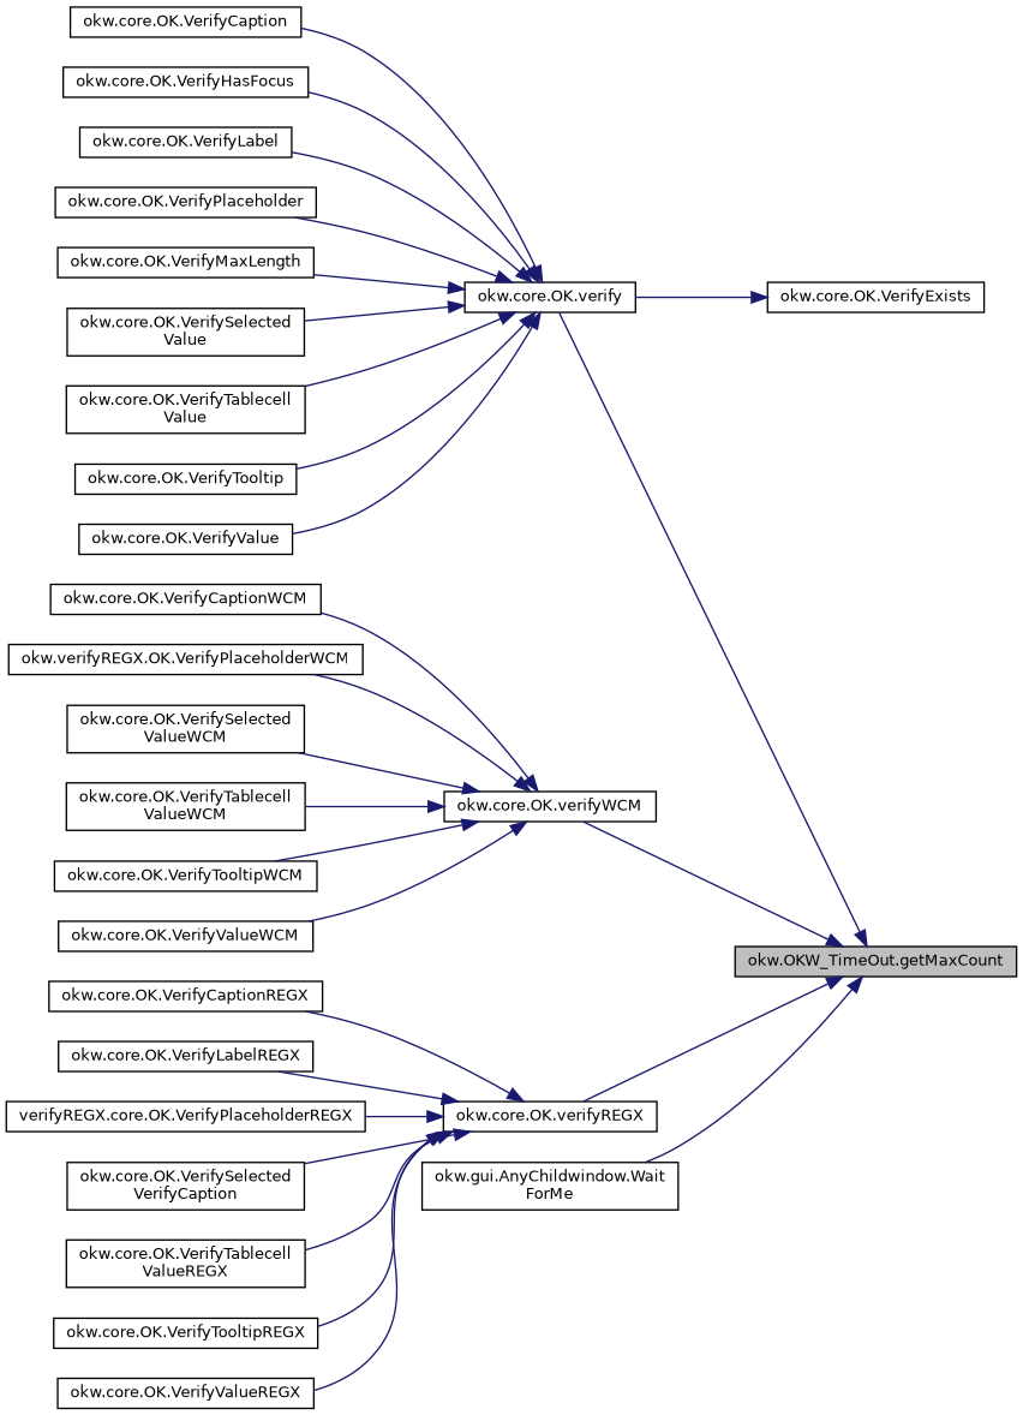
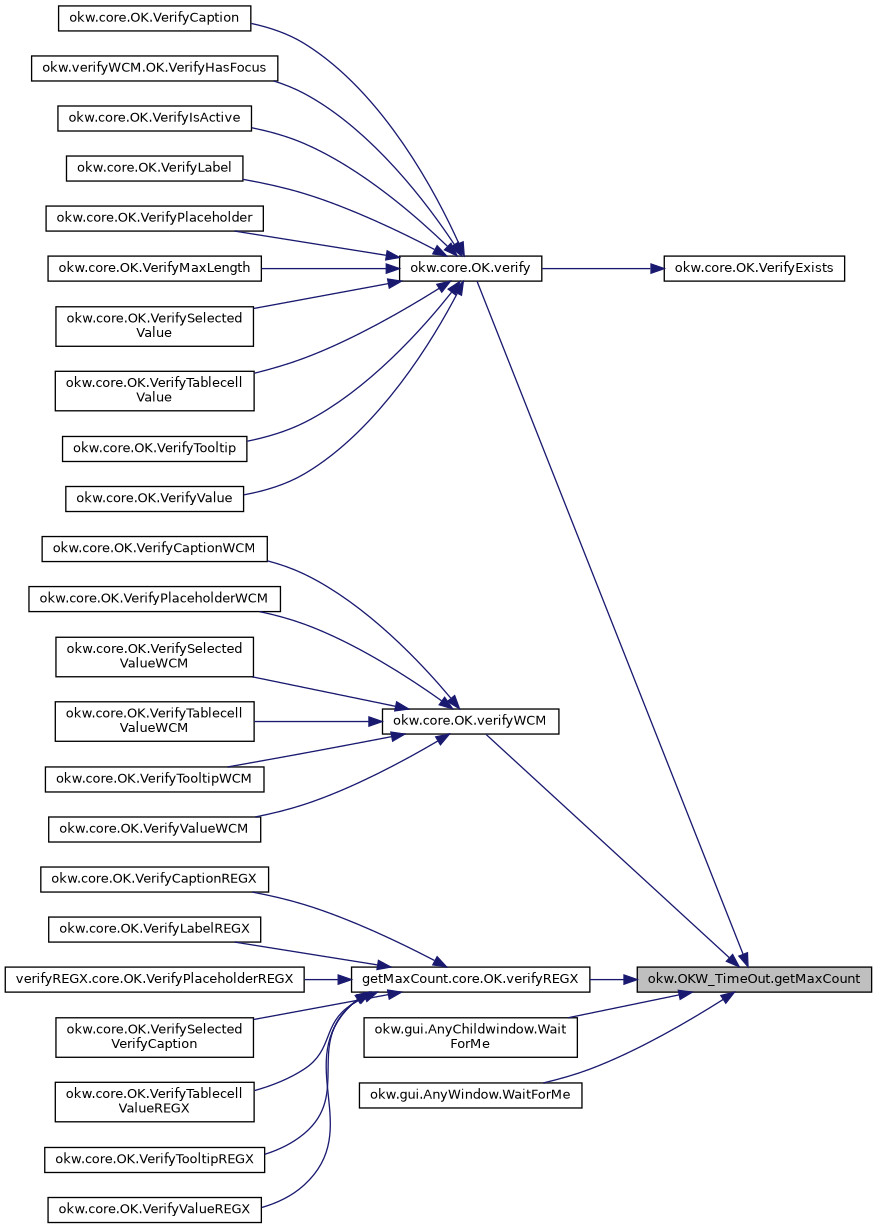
  digraph {
    rankdir=RL
    node [color=black fillcolor=white fontname=Helvetica fontsize=10 shape=record style=filled]
    edge [color=midnightblue dir=back fontname=Helvetica fontsize=10 labelfontname=Helvetica labelfontsize=10 style=solid]
    n1 [fillcolor=grey75 fontcolor=black height=0.2 label="okw.OKW_TimeOut.getMaxCount" width=0.4]
    n2 [height=0.2 label="okw.core.OK.verify" width=0.4]
    n3 [height=0.2 label="okw.core.OK.verifyWCM" width=0.4]
-   n4 [height=0.2 label="okw.core.OK.verifyREGX" width=0.4]
+   n4 [height=0.2 label="getMaxCount.core.OK.verifyREGX" width=0.4]
    n5 [height=0.2 label="okw.gui.AnyChildwindow.Wait\lForMe" width=0.4]
+   n6 [height=0.2 label="okw.gui.AnyWindow.WaitForMe" width=0.4]
    n7 [height=0.2 label="okw.core.OK.VerifyCaption" width=0.4]
-   n8 [height=0.2 label="okw.core.OK.VerifyHasFocus" width=0.4]
+   n8 [height=0.2 label="okw.verifyWCM.OK.VerifyHasFocus" width=0.4]
+   n9 [height=0.2 label="okw.core.OK.VerifyIsActive" width=0.4]
    n10 [height=0.2 label="okw.core.OK.VerifyLabel" width=0.4]
    n11 [height=0.2 label="okw.core.OK.VerifyPlaceholder" width=0.4]
    n12 [height=0.2 label="okw.core.OK.VerifyMaxLength" width=0.4]
    n13 [height=0.2 label="okw.core.OK.VerifySelected\lValue" width=0.4]
    n14 [height=0.2 label="okw.core.OK.VerifyTablecell\lValue" width=0.4]
    n15 [height=0.2 label="okw.core.OK.VerifyTooltip" width=0.4]
    n16 [height=0.2 label="okw.core.OK.VerifyValue" width=0.4]
    n17 [height=0.2 label="okw.core.OK.VerifyCaptionWCM" width=0.4]
-   n18 [height=0.2 label="okw.verifyREGX.OK.VerifyPlaceholderWCM" width=0.4]
+   n18 [height=0.2 label="okw.core.OK.VerifyPlaceholderWCM" width=0.4]
    n19 [height=0.2 label="okw.core.OK.VerifySelected\lValueWCM" width=0.4]
    n20 [height=0.2 label="okw.core.OK.VerifyTablecell\lValueWCM" width=0.4]
    n21 [height=0.2 label="okw.core.OK.VerifyTooltipWCM" width=0.4]
    n22 [height=0.2 label="okw.core.OK.VerifyValueWCM" width=0.4]
    n23 [height=0.2 label="okw.core.OK.VerifyCaptionREGX" width=0.4]
    n24 [height=0.2 label="okw.core.OK.VerifyLabelREGX" width=0.4]
    n25 [height=0.2 label="verifyREGX.core.OK.VerifyPlaceholderREGX" width=0.4]
    n26 [height=0.2 label="okw.core.OK.VerifySelected\lVerifyCaption" width=0.4]
    n27 [height=0.2 label="okw.core.OK.VerifyTablecell\lValueREGX" width=0.4]
    n28 [height=0.2 label="okw.core.OK.VerifyTooltipREGX" width=0.4]
    n29 [height=0.2 label="okw.core.OK.VerifyValueREGX" width=0.4]
    n30 [height=0.2 label="okw.core.OK.VerifyExists" width=0.4]
    n1 -> n2
    n1 -> n3
    n1 -> n4
    n1 -> n5
+   n1 -> n6
    n2 -> n7
    n2 -> n8
+   n2 -> n9
    n2 -> n10
    n2 -> n11
    n2 -> n12
    n2 -> n13
    n2 -> n14
    n2 -> n15
    n2 -> n16
    n3 -> n17
    n3 -> n18
    n3 -> n19
    n3 -> n20
    n3 -> n21
    n3 -> n22
    n4 -> n23
    n4 -> n24
    n4 -> n25
    n4 -> n26
    n4 -> n27
    n4 -> n28
    n4 -> n29
    n30 -> n2
  }
